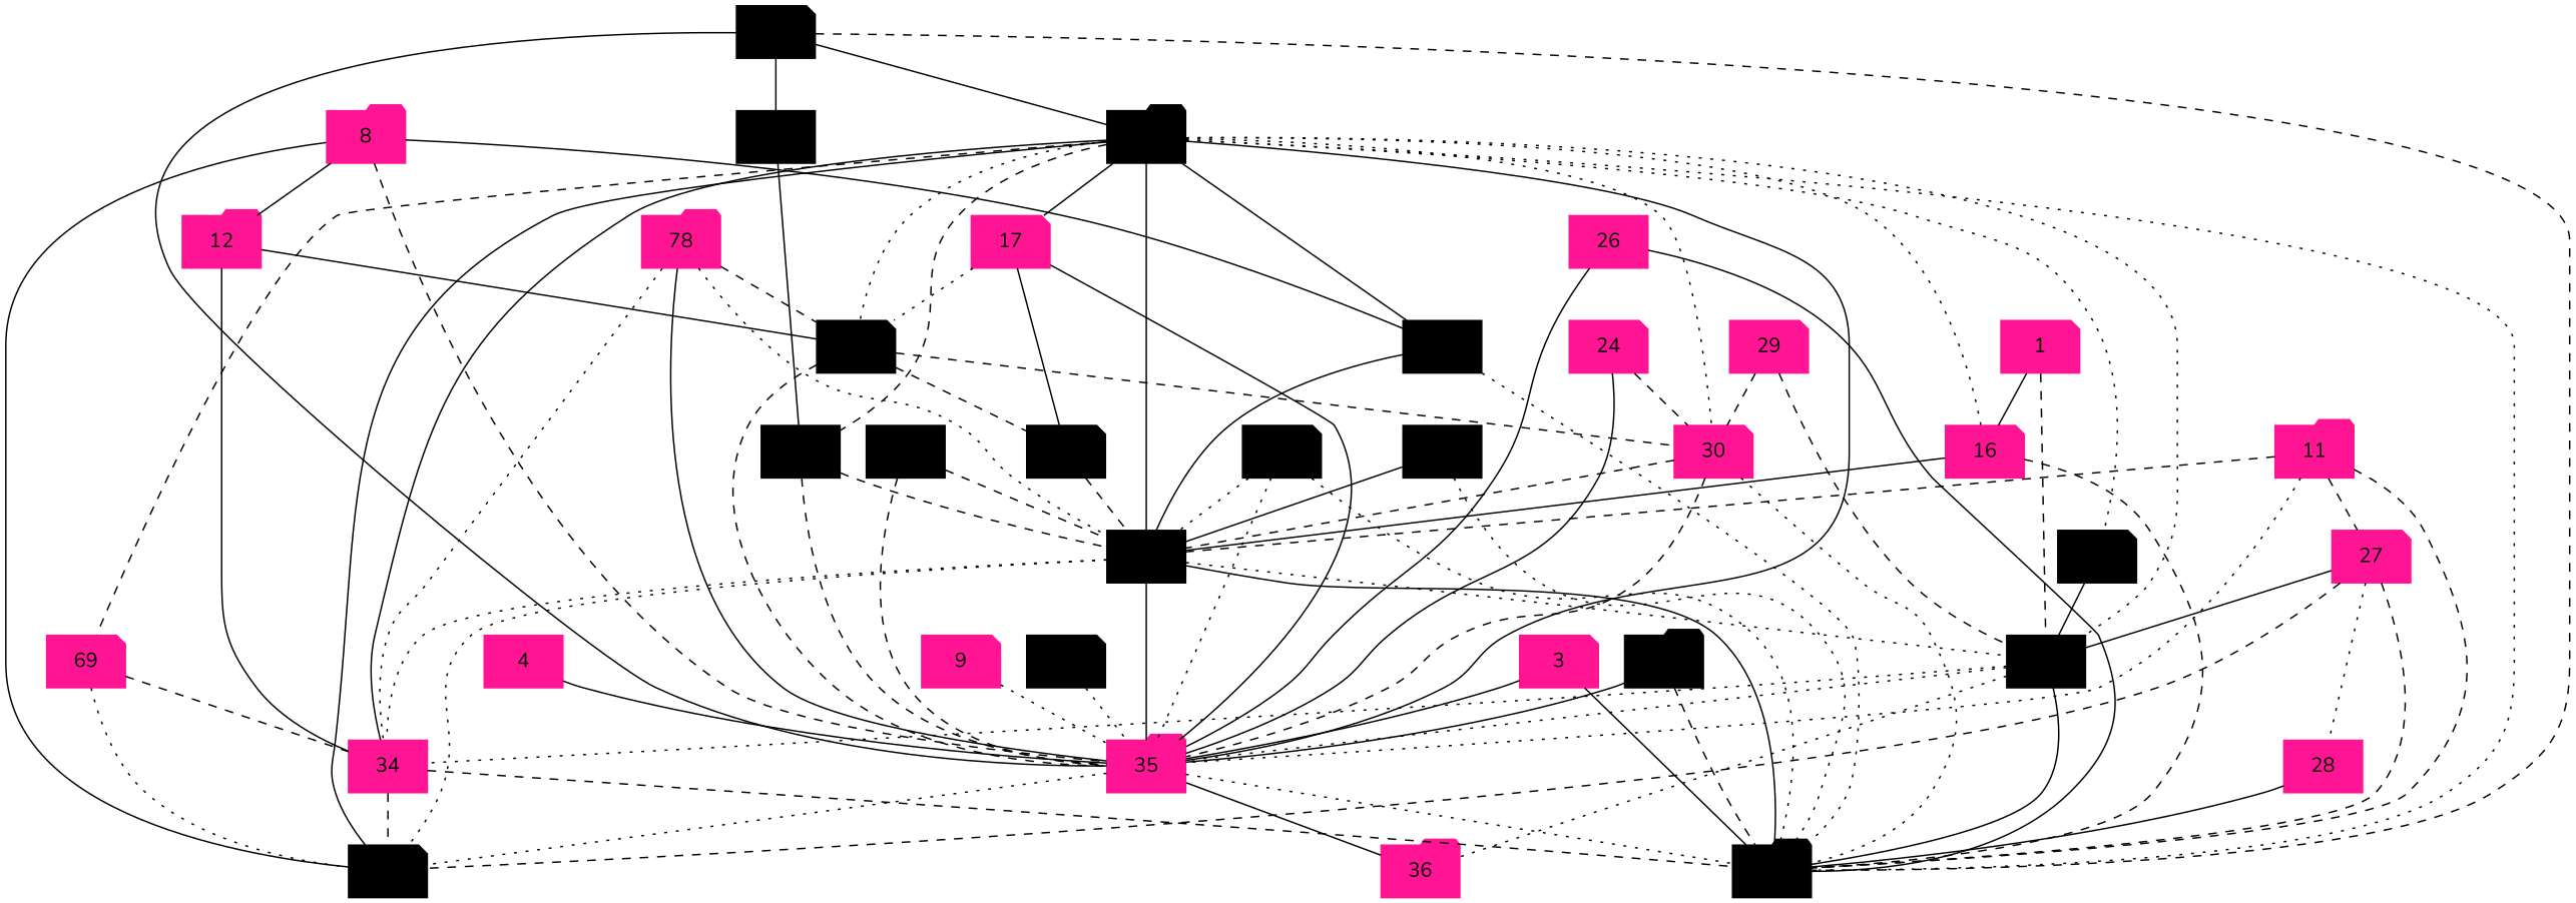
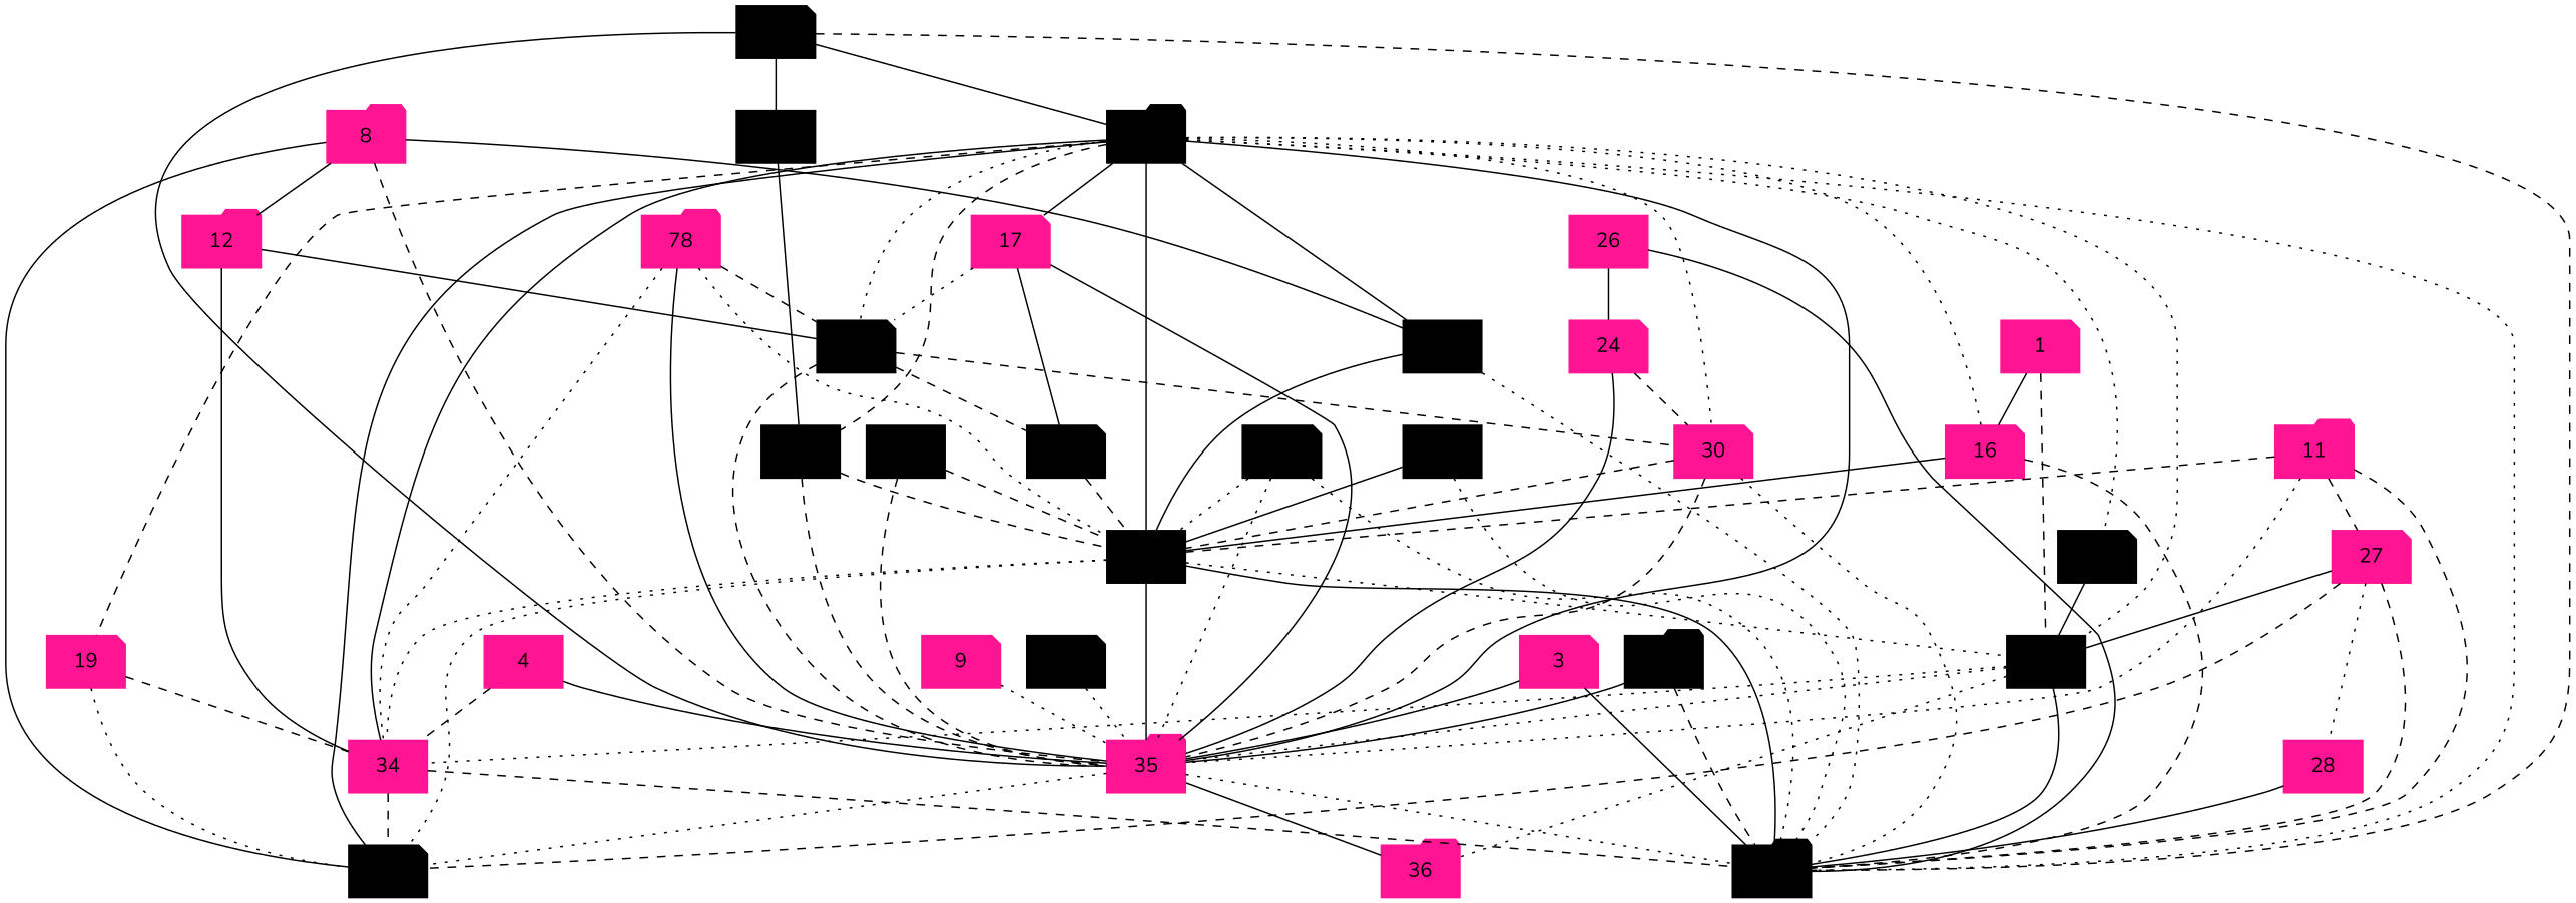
  graph {
    fontname=Nunito
    node [color=deeppink fontname=Nunito shape=note style=filled]
    edge [fontname=Nunito style=solid weight=1.0]
    1
    16
    33 [color=black shape=box]
    32 [color=black shape=box]
    37 [color=black shape=folder]
    35 [shape=folder]
    34 [shape=box]
    36 [shape=folder]
    2 [color=black shape=box]
    38 [color=black]
    3
    4 [shape=box]
    5 [color=black shape=box]
    6 [color=black]
    7 [color=black]
    10 [color=black shape=folder]
    25 [color=black shape=box]
    23 [color=black shape=box]
    13 [color=black]
    17
-   19 [label=69]
+   19
    21 [color=black]
    30
    31 [color=black shape=box]
    8 [shape=folder]
    12 [shape=folder]
    9
    22 [color=black]
    11 [shape=folder]
    27
    28 [shape=box]
    14 [color=black shape=folder]
    20 [color=black]
    n34 [label=78 shape=folder]
    24
    26 [shape=box]
-   29
    1 -- 16
    1 -- 33 [style=dashed]
    16 -- 32
    16 -- 37 [style=dashed]
    33 -- 37 [weight=3.0]
    33 -- 35 [style=dotted weight=2.0]
    33 -- 34 [style=dotted weight=2.0]
    33 -- 36 [style=dotted]
    32 -- 33 [style=dotted weight=2.0]
    32 -- 37 [weight=5.0]
    32 -- 35 [weight=4.0]
    32 -- 34 [style=dotted weight=4.0]
    32 -- 38 [style=dotted]
    35 -- 37 [style=dotted weight=4.0]
    35 -- 36
    35 -- 38 [style=dotted]
    34 -- 37 [style=dashed weight=4.0]
    34 -- 38 [style=dashed]
    2 -- 32
    2 -- 37 [style=dotted]
    3 -- 37
    3 -- 35
    4 -- 35
+   4 -- 34 [style=dashed]
    5 -- 32 [style=dashed]
    5 -- 35 [style=dashed]
    6 -- 35 [style=dotted weight=2.0]
    7 -- 37 [style=dashed]
    7 -- 35 [weight=2.0]
    7 -- 10
    7 -- 25
    10 -- 16 [style=dotted]
    10 -- 33 [style=dotted]
    10 -- 32 [weight=3.0]
    10 -- 37 [style=dotted weight=2.0]
    10 -- 35 [weight=2.0]
    10 -- 34 [weight=2.0]
    10 -- 38
    10 -- 23
    10 -- 13 [style=dotted]
    10 -- 17
    10 -- 19 [style=dashed]
    10 -- 21 [style=dotted]
    10 -- 30 [style=dotted]
    10 -- 31 [style=dashed]
    25 -- 31
    23 -- 32
    23 -- 37 [style=dotted]
    13 -- 33
    17 -- 35
    17 -- 21 [style=dotted]
    17 -- 22 [weight=2.0]
    19 -- 34 [style=dashed]
    19 -- 38 [style=dotted]
    21 -- 35 [style=dashed weight=2.0]
    21 -- 30 [style=dashed]
    21 -- 22 [style=dashed]
    30 -- 32 [style=dashed]
    30 -- 37 [style=dotted]
    30 -- 35 [style=dashed]
    31 -- 32 [style=dashed]
    31 -- 35 [style=dashed weight=2.0]
    8 -- 35 [style=dashed]
    8 -- 38
    8 -- 23
    8 -- 12
    12 -- 34
    12 -- 21
    9 -- 35 [style=dotted weight=2.0]
    22 -- 32 [style=dashed]
    11 -- 32 [style=dashed]
    11 -- 37 [style=dashed]
    11 -- 35 [style=dotted]
    11 -- 27 [style=dashed]
    27 -- 33
    27 -- 37 [style=dashed]
    27 -- 38 [style=dashed]
    27 -- 28 [style=dotted]
    28 -- 37
    14 -- 37 [style=dashed]
    14 -- 35
    20 -- 32 [style=dotted]
    20 -- 37 [style=dotted]
    20 -- 35 [style=dotted]
    n34 -- 32 [style=dotted]
    n34 -- 35
    n34 -- 34 [style=dotted]
    n34 -- 21 [style=dashed]
    24 -- 35
    24 -- 30 [style=dashed]
    26 -- 37
-   26 -- 35
-   29 -- 33 [style=dashed]
-   29 -- 30 [style=dashed]
+   26 -- 24
  }
